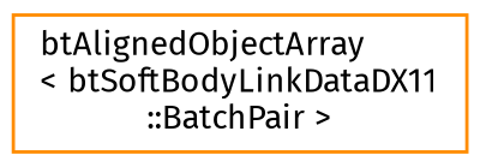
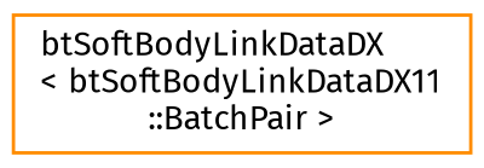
  digraph {
    rankdir=LR
    fontname="Fira Sans"
-   n1 [color=darkorange fillcolor=white fontname="Fira Sans" fontsize=10 height=0.2 label="btAlignedObjectArray\l\< btSoftBodyLinkDataDX11\l::BatchPair \>" shape=record style=filled width=0.4]
+   n1 [color=darkorange fillcolor=white fontname="Fira Sans" fontsize=10 height=0.2 label="btSoftBodyLinkDataDX\l\< btSoftBodyLinkDataDX11\l::BatchPair \>" shape=record style=filled width=0.4]
  }
